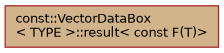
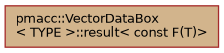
  digraph {
    rankdir=LR
-   n1 [color=brown fillcolor=tan fontname=Helvetica fontsize=10 height=0.2 label="const::VectorDataBox\l\< TYPE \>::result\< const F(T)\>" shape=record style=filled width=0.4]
+   n1 [color=brown fillcolor=tan fontname=Helvetica fontsize=10 height=0.2 label="pmacc::VectorDataBox\l\< TYPE \>::result\< const F(T)\>" shape=record style=filled width=0.4]
  }
